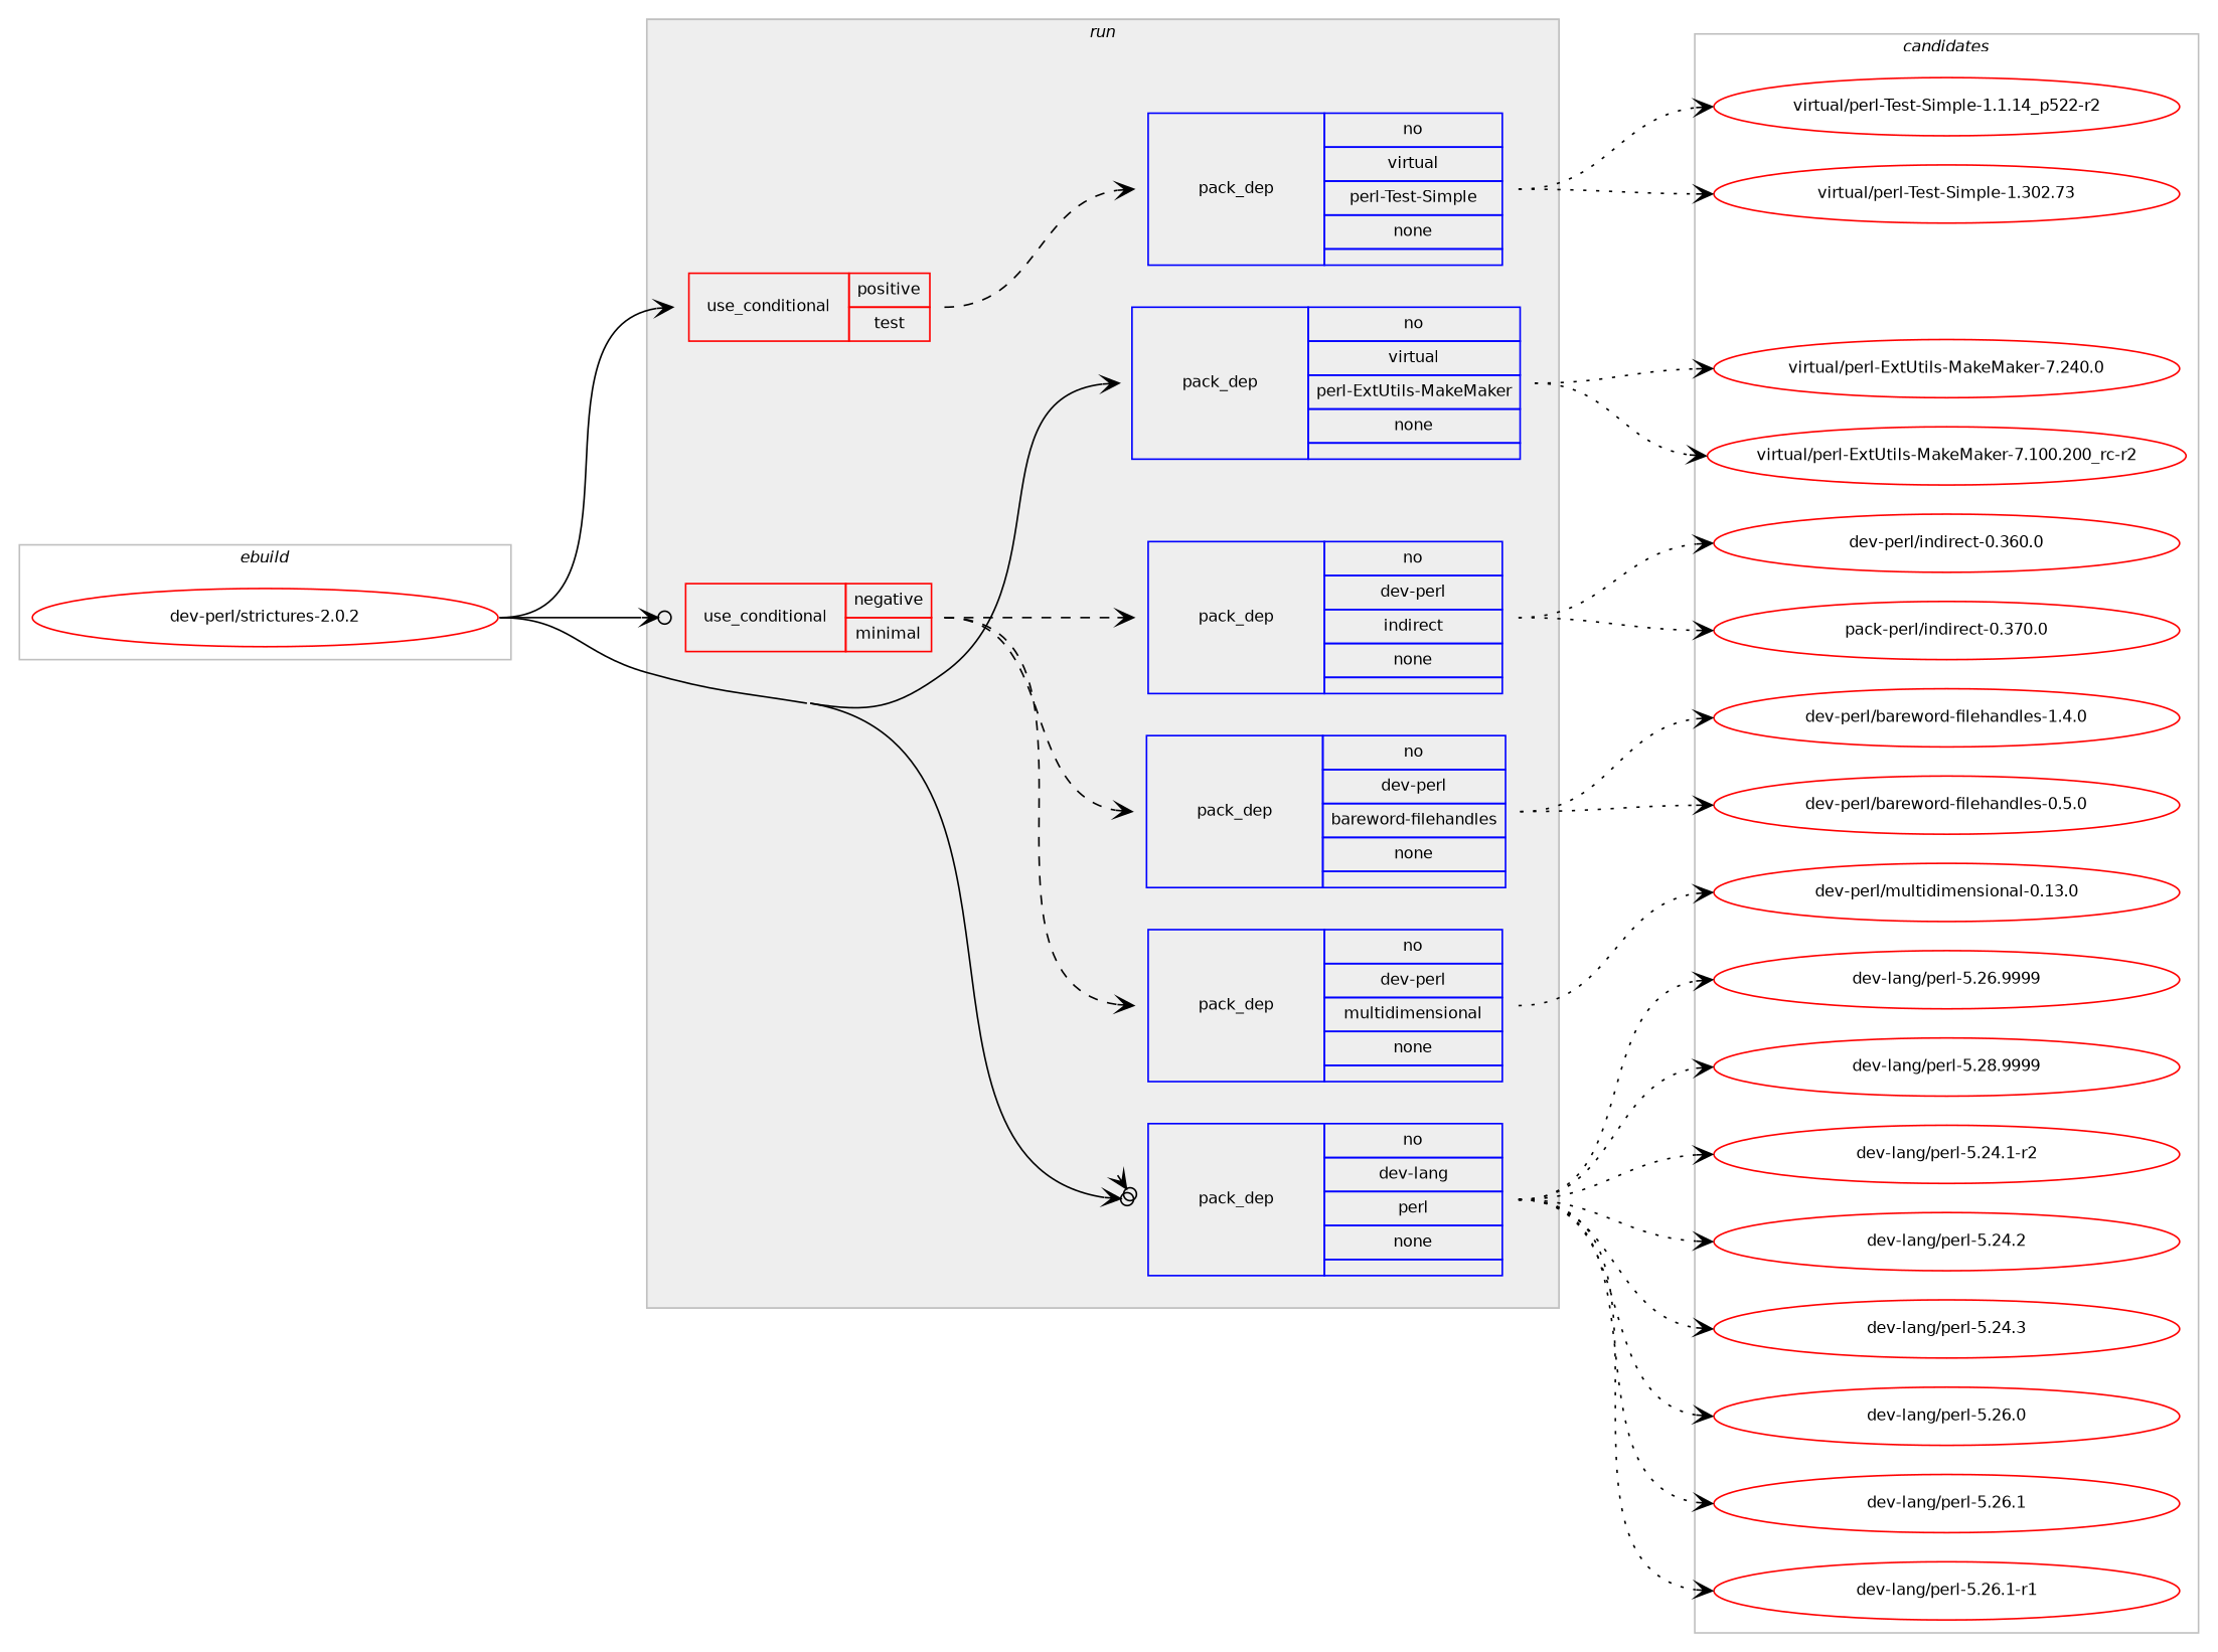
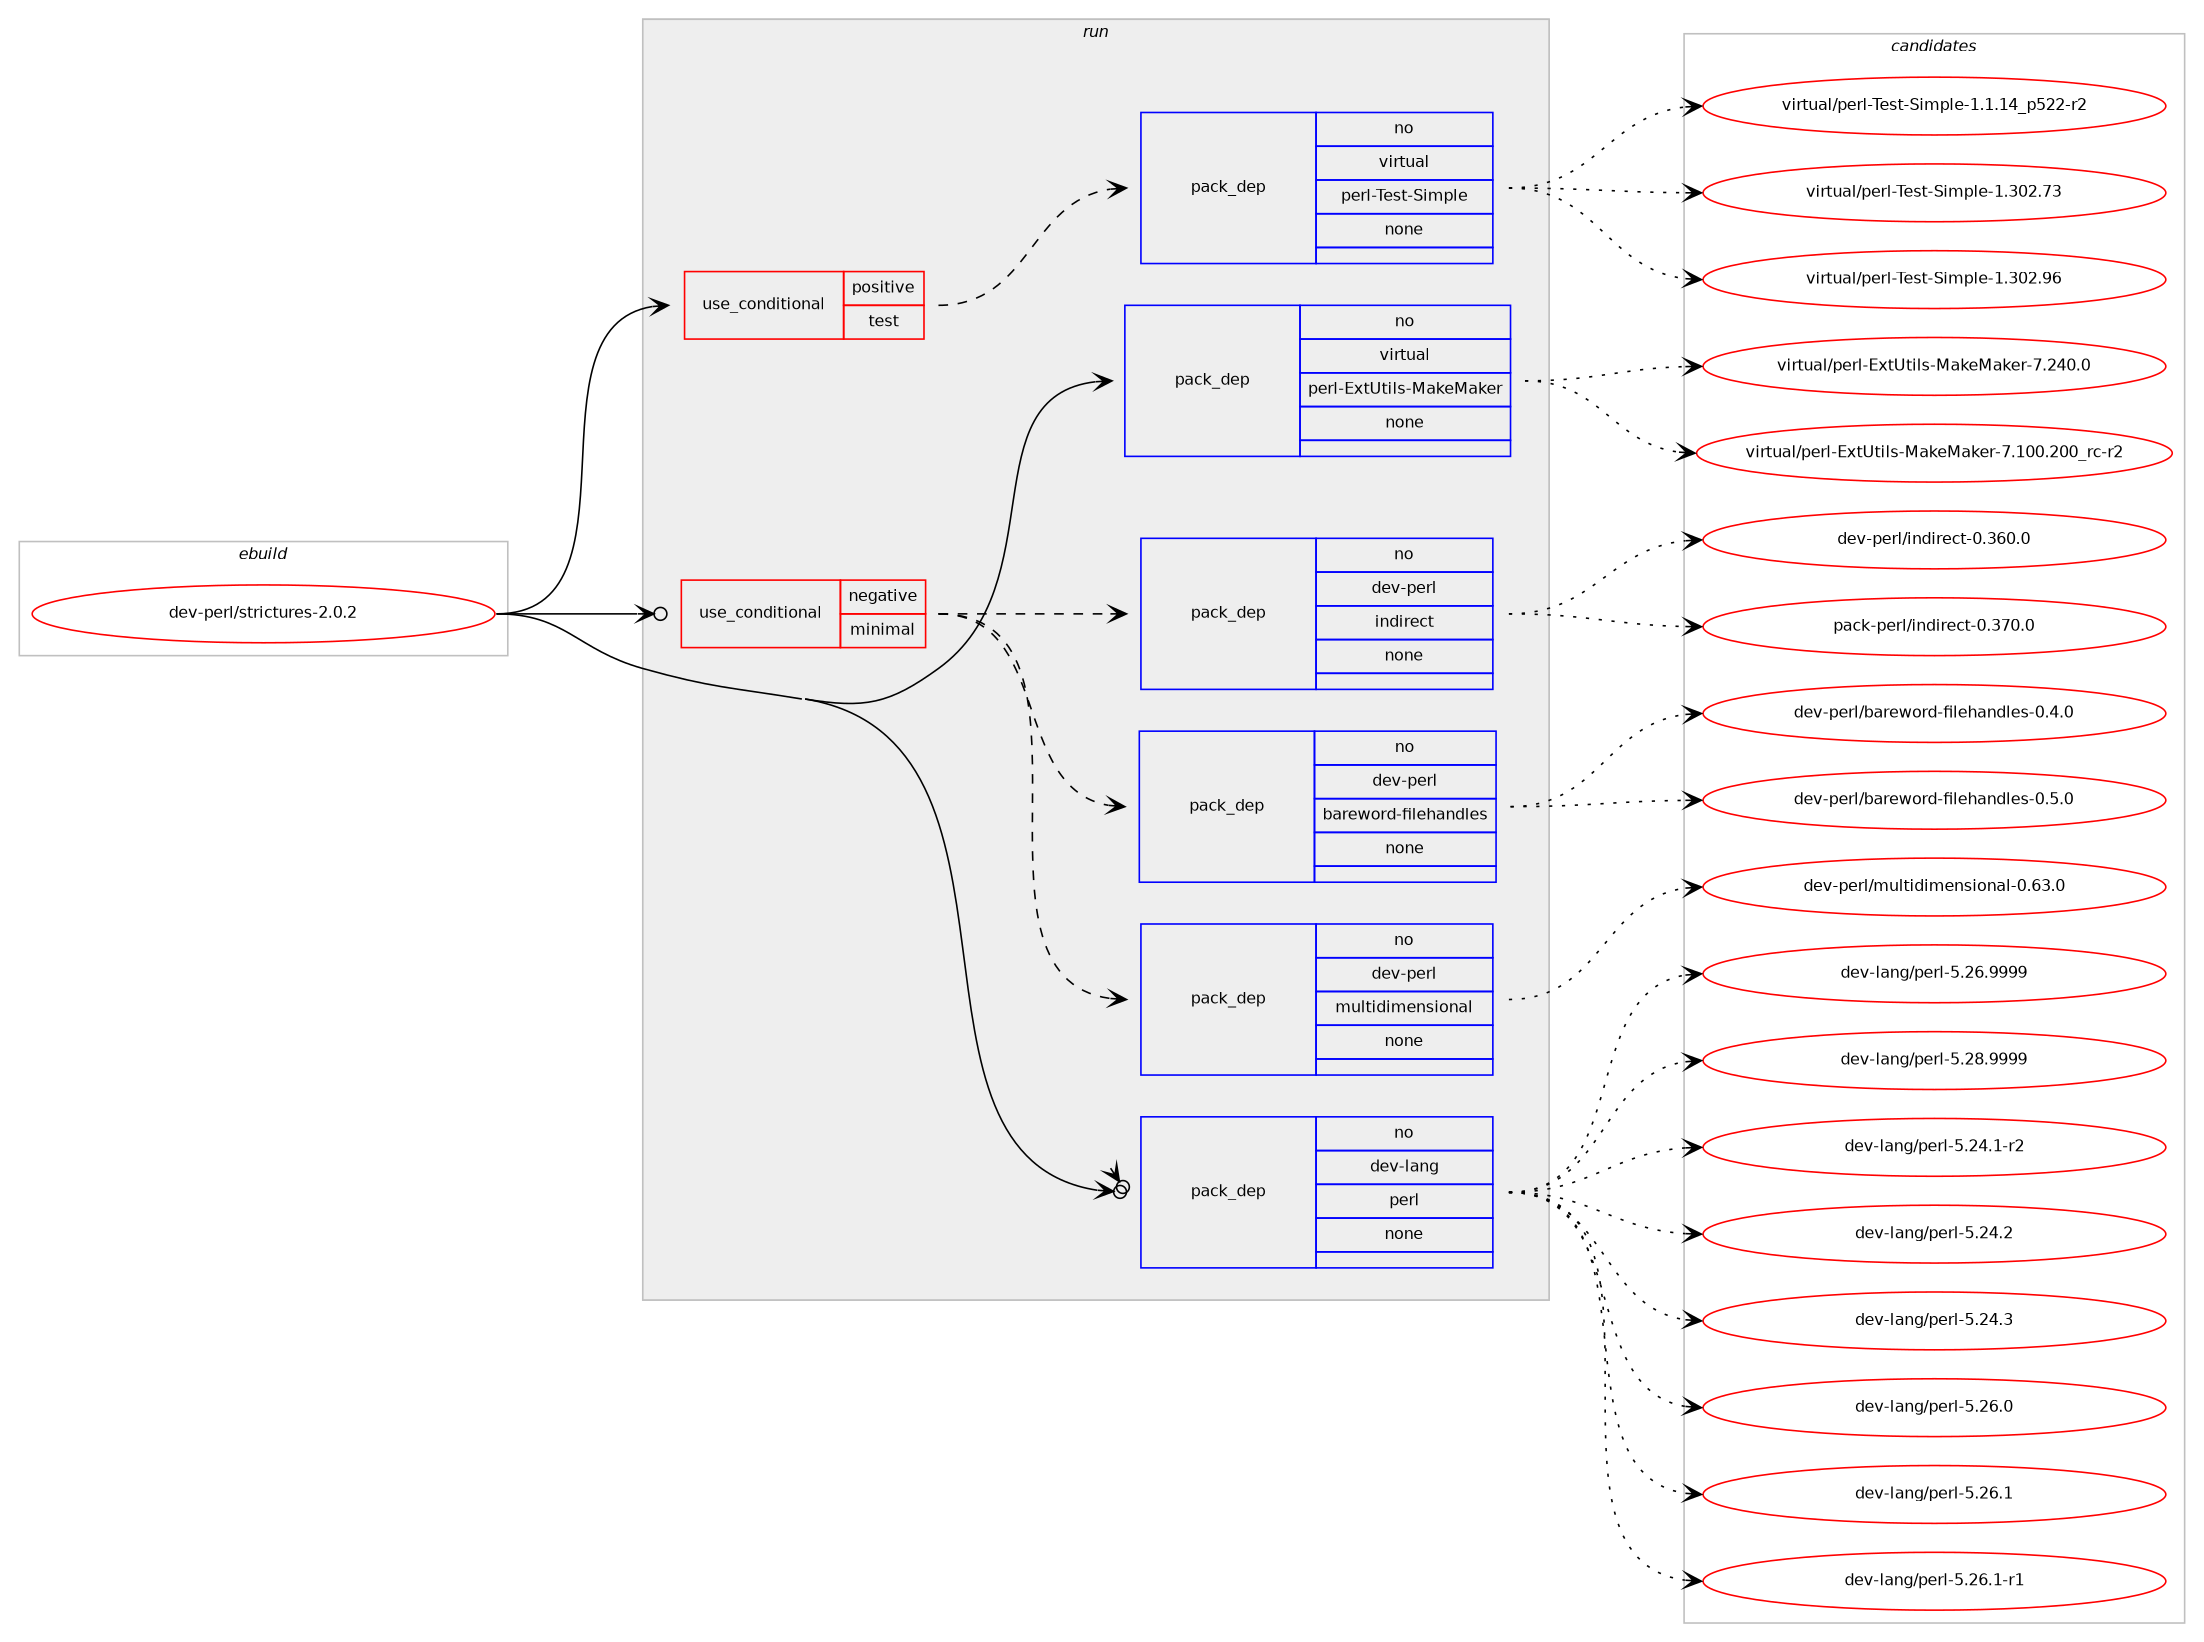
  digraph {
    compound=true
    concentrate=true
    fontname=Helvetica
    fontsize=10
    newrank=true
    rankdir=LR
    ranksep=1.5
    node [color=red fontname=Helvetica fontsize=10]
    edge [arrowhead=vee headport=w style=dotted tailport=e weight=100]
    n1 [label="dev-perl/strictures-2.0.2" width=4]
    n2 [color=blue label=<<TABLE BORDER="0" CELLBORDER="1" CELLSPACING="0" CELLPADDING="4" WIDTH="220"><TR><TD ROWSPAN="6" CELLPADDING="30">pack_dep</TD></TR><TR><TD WIDTH="110">no</TD></TR><TR><TD>virtual</TD></TR><TR><TD>perl-Test-Simple</TD></TR><TR><TD>none</TD></TR><TR><TD></TD></TR></TABLE>> shape=none]
    n3 [label=<<TABLE BORDER="0" CELLBORDER="1" CELLSPACING="0" CELLPADDING="4"><TR><TD ROWSPAN="3" CELLPADDING="10">use_conditional</TD></TR><TR><TD>positive</TD></TR><TR><TD>test</TD></TR></TABLE>> shape=none]
    n4 [color=blue label=<<TABLE BORDER="0" CELLBORDER="1" CELLSPACING="0" CELLPADDING="4" WIDTH="220"><TR><TD ROWSPAN="6" CELLPADDING="30">pack_dep</TD></TR><TR><TD WIDTH="110">no</TD></TR><TR><TD>virtual</TD></TR><TR><TD>perl-ExtUtils-MakeMaker</TD></TR><TR><TD>none</TD></TR><TR><TD></TD></TR></TABLE>> shape=none]
    n5 [color=blue label=<<TABLE BORDER="0" CELLBORDER="1" CELLSPACING="0" CELLPADDING="4" WIDTH="220"><TR><TD ROWSPAN="6" CELLPADDING="30">pack_dep</TD></TR><TR><TD WIDTH="110">no</TD></TR><TR><TD>dev-perl</TD></TR><TR><TD>bareword-filehandles</TD></TR><TR><TD>none</TD></TR><TR><TD></TD></TR></TABLE>> shape=none]
    n6 [color=blue label=<<TABLE BORDER="0" CELLBORDER="1" CELLSPACING="0" CELLPADDING="4" WIDTH="220"><TR><TD ROWSPAN="6" CELLPADDING="30">pack_dep</TD></TR><TR><TD WIDTH="110">no</TD></TR><TR><TD>dev-perl</TD></TR><TR><TD>indirect</TD></TR><TR><TD>none</TD></TR><TR><TD></TD></TR></TABLE>> shape=none]
    n7 [color=blue label=<<TABLE BORDER="0" CELLBORDER="1" CELLSPACING="0" CELLPADDING="4" WIDTH="220"><TR><TD ROWSPAN="6" CELLPADDING="30">pack_dep</TD></TR><TR><TD WIDTH="110">no</TD></TR><TR><TD>dev-perl</TD></TR><TR><TD>multidimensional</TD></TR><TR><TD>none</TD></TR><TR><TD></TD></TR></TABLE>> shape=none]
    n8 [label=<<TABLE BORDER="0" CELLBORDER="1" CELLSPACING="0" CELLPADDING="4"><TR><TD ROWSPAN="3" CELLPADDING="10">use_conditional</TD></TR><TR><TD>negative</TD></TR><TR><TD>minimal</TD></TR></TABLE>> shape=none]
    n9 [color=blue label=<<TABLE BORDER="0" CELLBORDER="1" CELLSPACING="0" CELLPADDING="4" WIDTH="220"><TR><TD ROWSPAN="6" CELLPADDING="30">pack_dep</TD></TR><TR><TD WIDTH="110">no</TD></TR><TR><TD>dev-lang</TD></TR><TR><TD>perl</TD></TR><TR><TD>none</TD></TR><TR><TD></TD></TR></TABLE>> shape=none]
    n10 [label="virtual/perl-ExtUtils-MakeMaker-7.100.200_rc-r2" width=4]
    n11 [label="virtual/perl-ExtUtils-MakeMaker-7.240.0" width=4]
    n12 [label="virtual/perl-Test-Simple-1.1.14_p522-r2" width=4]
    n13 [label="virtual/perl-Test-Simple-1.302.73" width=4]
-   n15 [label="dev-perl/bareword-filehandles-1.4.0" width=4]
+   n14 [label="virtual/perl-Test-Simple-1.302.96" width=4]
+   n15 [label="dev-perl/bareword-filehandles-0.4.0" width=4]
    n16 [label="dev-perl/bareword-filehandles-0.5.0" width=4]
    n17 [label="dev-perl/indirect-0.360.0" width=4]
    n18 [label="pack-perl/indirect-0.370.0" width=4]
-   n19 [label="dev-perl/multidimensional-0.13.0" width=4]
+   n19 [label="dev-perl/multidimensional-0.63.0" width=4]
    n20 [label="dev-lang/perl-5.24.1-r2" width=4]
    n21 [label="dev-lang/perl-5.24.2" width=4]
    n22 [label="dev-lang/perl-5.24.3" width=4]
    n23 [label="dev-lang/perl-5.26.0" width=4]
    n24 [label="dev-lang/perl-5.26.1" width=4]
    n25 [label="dev-lang/perl-5.26.1-r1" width=4]
    n26 [label="dev-lang/perl-5.26.9999" width=4]
    n27 [label="dev-lang/perl-5.28.9999" width=4]
    subgraph cluster_1 {
      color=gray
      label=<<i>ebuild</i>>
      rank=same
      n1
    }
    subgraph cluster_2 {
      color=gray
      label=<<i>dependencies</i>>
      subgraph cluster_3 {
        color=gray
        fillcolor="#eeeeee"
        label=<<i>compile</i>>
        style=filled
        subgraph sub_4 {
          color=gray
          fillcolor="#eeeeee"
          label=<<i>compile</i>>
          style=filled
          n3
          subgraph sub_5 {
            color=gray
            fillcolor="#eeeeee"
            label=<<i>compile</i>>
            style=filled
            n2
          }
        }
        subgraph sub_6 {
          color=gray
          fillcolor="#eeeeee"
          label=<<i>compile</i>>
          style=filled
          n4
        }
      }
      subgraph cluster_7 {
        color=gray
        fillcolor="#eeeeee"
        label=<<i>compile and run</i>>
        style=filled
        subgraph sub_8 {
          color=gray
          fillcolor="#eeeeee"
          label=<<i>compile and run</i>>
          style=filled
          n8
          subgraph sub_9 {
            color=gray
            fillcolor="#eeeeee"
            label=<<i>compile and run</i>>
            style=filled
            n5
          }
          subgraph sub_10 {
            color=gray
            fillcolor="#eeeeee"
            label=<<i>compile and run</i>>
            style=filled
            n6
          }
          subgraph sub_11 {
            color=gray
            fillcolor="#eeeeee"
            label=<<i>compile and run</i>>
            style=filled
            n7
          }
        }
        subgraph sub_12 {
          color=gray
          fillcolor="#eeeeee"
          label=<<i>compile and run</i>>
          style=filled
          n9
        }
      }
      subgraph cluster_13 {
        color=gray
        fillcolor="#eeeeee"
        label=<<i>run</i>>
        style=filled
      }
    }
    subgraph cluster_14 {
      color=gray
      label=<<i>candidates</i>>
      rank=same
      subgraph sub_15 {
        color=black
        label=<<i>candidates</i>>
        nodesep=1
        rank=same
        n10
        n11
      }
      subgraph sub_16 {
        color=black
        label=<<i>candidates</i>>
        nodesep=1
        rank=same
        n12
        n13
+       n14
      }
      subgraph sub_17 {
        color=black
        label=<<i>candidates</i>>
        nodesep=1
        rank=same
        n15
        n16
      }
      subgraph sub_18 {
        color=black
        label=<<i>candidates</i>>
        nodesep=1
        rank=same
        n17
        n18
      }
      subgraph sub_19 {
        color=black
        label=<<i>candidates</i>>
        nodesep=1
        rank=same
        n19
      }
      subgraph sub_20 {
        color=black
        label=<<i>candidates</i>>
        nodesep=1
        rank=same
        n20
        n21
        n22
        n23
        n24
        n25
        n26
        n27
      }
    }
    n1 -> n3 [style=solid weight=20]
    n1 -> n4 [style=solid weight=20]
    n1 -> n8 [arrowhead=odotvee style=solid weight=20]
    n1 -> n9 [arrowhead=odotvee style=solid weight=20]
    n2 -> n12
    n2 -> n13
+   n2 -> n14
    n3 -> n2 [style=dashed weight=20]
    n4 -> n10
    n4 -> n11
    n5 -> n15
    n5 -> n16
    n6 -> n17
    n6 -> n18
    n7 -> n19
    n8 -> n5 [style=dashed weight=20]
    n8 -> n6 [style=dashed weight=20]
    n8 -> n7 [style=dashed weight=20]
    n9 -> n20
    n9 -> n21
    n9 -> n22
    n9 -> n23
    n9 -> n24
    n9 -> n25
    n9 -> n26
    n9 -> n27
  }
